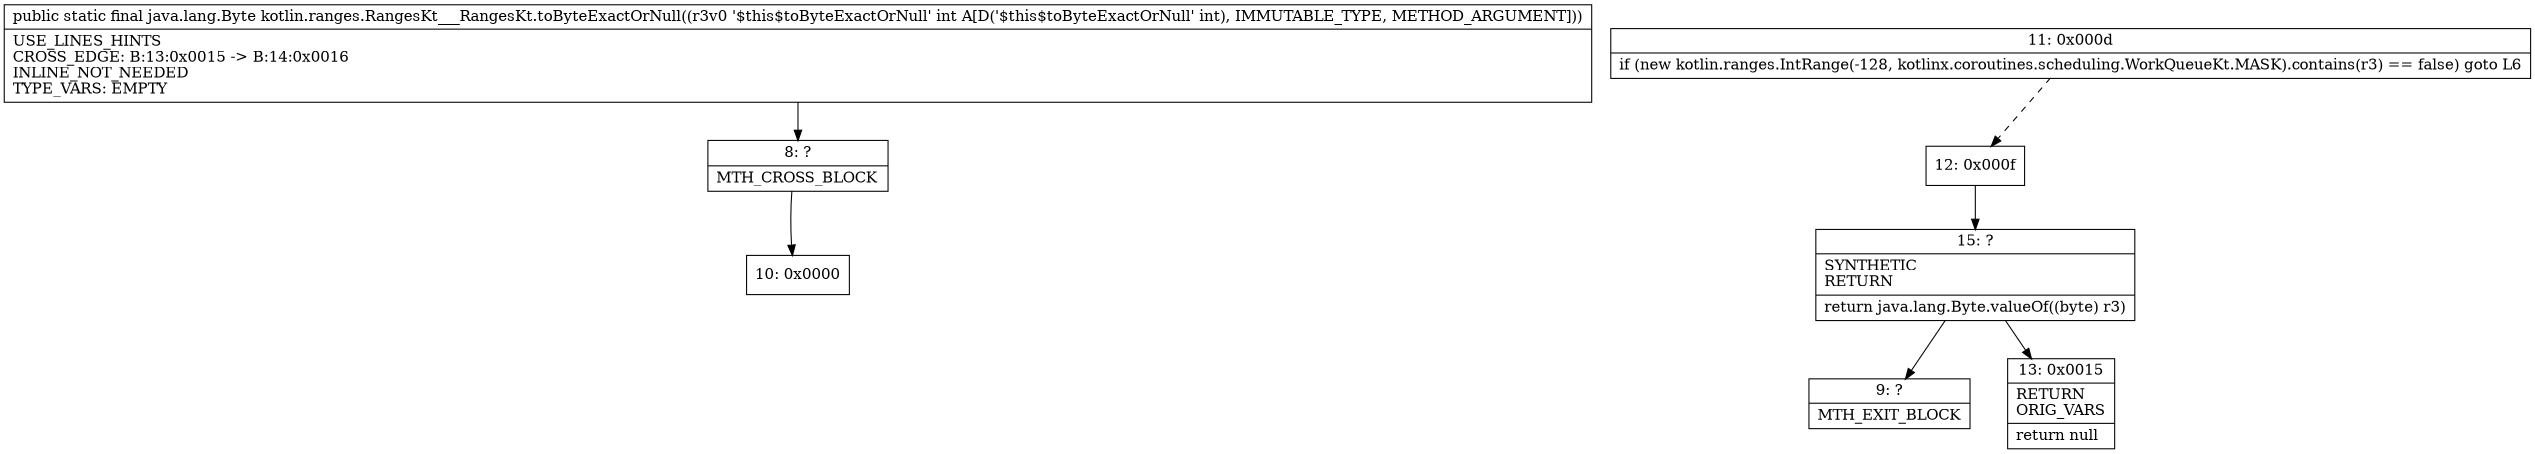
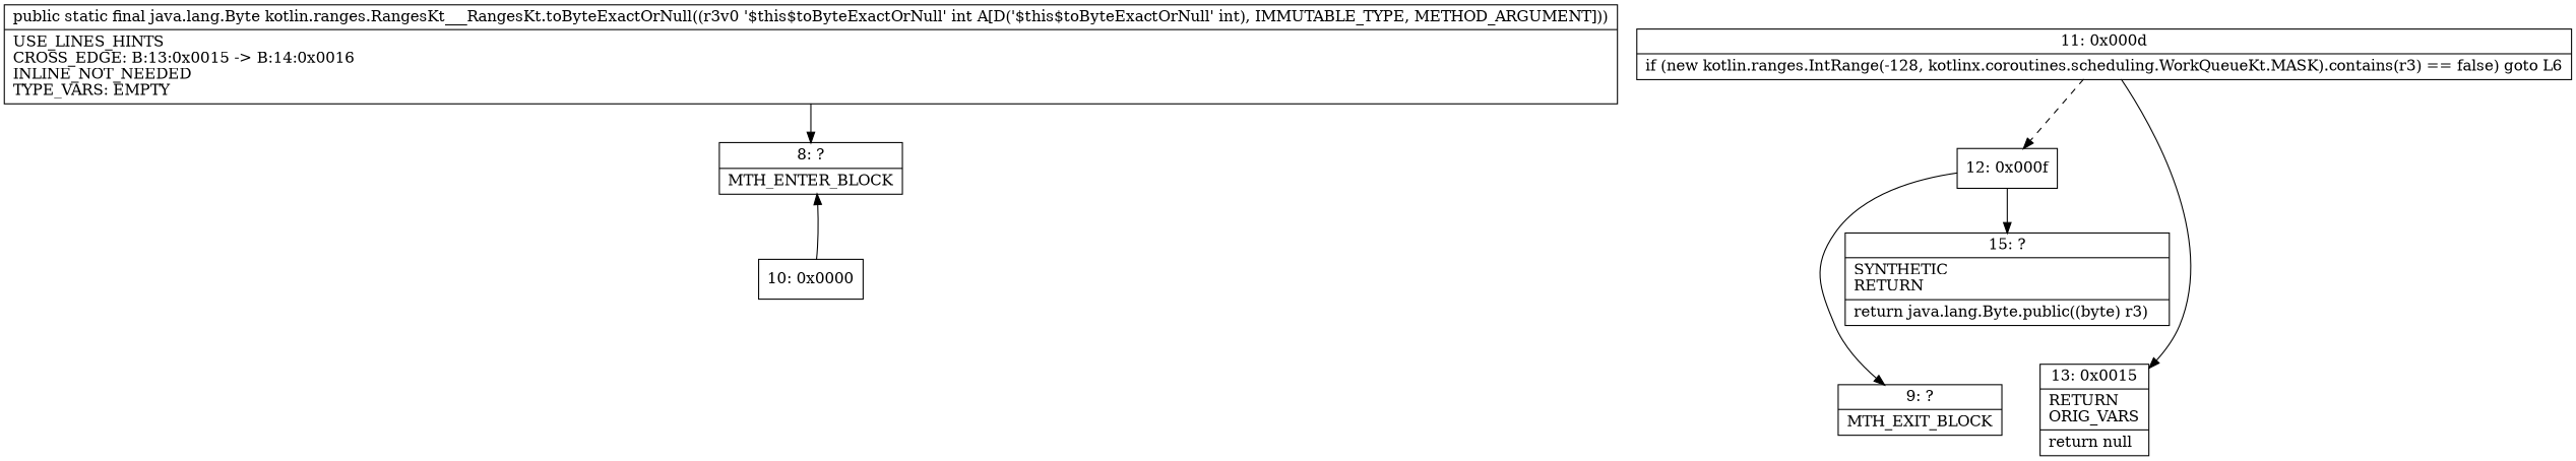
  digraph {
    node [shape=record]
-   n1 [label="{8\:\ ?|MTH_CROSS_BLOCK\l}"]
+   n1 [label="{8\:\ ?|MTH_ENTER_BLOCK\l}"]
    n2 [label="{10\:\ 0x0000}"]
    n3 [label="{11\:\ 0x000d|if (new kotlin.ranges.IntRange(\-128, kotlinx.coroutines.scheduling.WorkQueueKt.MASK).contains(r3) == false) goto L6\l}"]
    n4 [label="{12\:\ 0x000f}"]
    n5 [label="{13\:\ 0x0015|RETURN\lORIG_VARS\l|return null\l}"]
-   n6 [label="{15\:\ ?|SYNTHETIC\lRETURN\l|return java.lang.Byte.valueOf((byte) r3)\l}"]
+   n6 [label="{15\:\ ?|SYNTHETIC\lRETURN\l|return java.lang.Byte.public((byte) r3)\l}"]
    n7 [label="{9\:\ ?|MTH_EXIT_BLOCK\l}"]
    n8 [label="{public static final java.lang.Byte kotlin.ranges.RangesKt___RangesKt.toByteExactOrNull((r3v0 '$this$toByteExactOrNull' int A[D('$this$toByteExactOrNull' int), IMMUTABLE_TYPE, METHOD_ARGUMENT]))  | USE_LINES_HINTS\lCROSS_EDGE: B:13:0x0015 \-\> B:14:0x0016\lINLINE_NOT_NEEDED\lTYPE_VARS: EMPTY\l}"]
-   n1 -> n2
+   n2 -> n1
    n3 -> n4 [style=dashed]
-   n6 -> n5
+   n3 -> n5
    n4 -> n6
-   n6 -> n7
+   n4 -> n7
    n8 -> n1
  }
